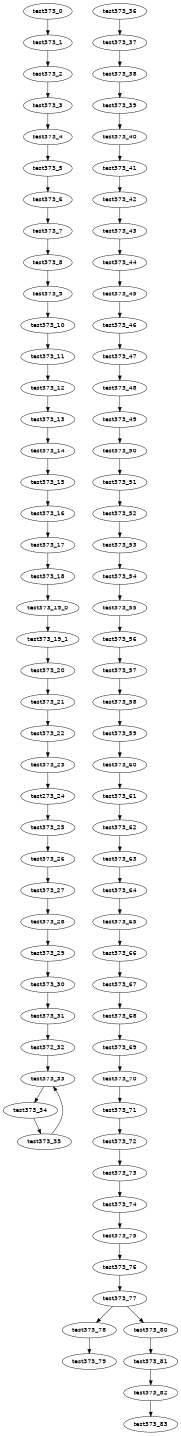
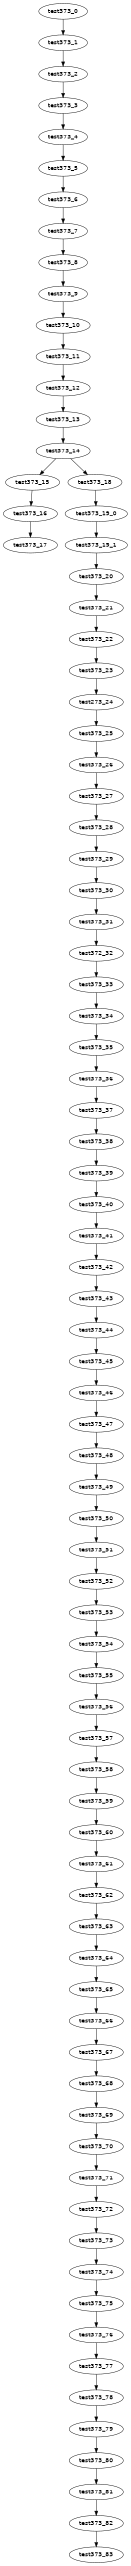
  digraph {
    fontname="DejaVu Sans"
    node [fontname="DejaVu Sans"]
    edge [fontname="DejaVu Sans"]
    test373_0
    test373_1
    test373_2
    test373_3
    test373_4
    test373_5
    test373_6
    test373_7
    test373_8
    test373_9
    test373_10
    test373_11
    test373_12
    test373_13
    test373_14
    test373_15
    test373_16
    test373_17
    test373_18
    test373_19_0
    test373_19_1
    test373_20
    test373_21
    test373_22
    test373_23
    n26 [label=test273_24]
    test373_25
    test373_26
    test373_27
    test373_28
    test373_29
    test373_30
    test373_31
    n34 [label=test372_32]
    test373_33
    test373_34
    test373_35
    test373_36
    test373_37
    test373_38
    test373_39
    test373_40
    test373_41
    test373_42
    test373_43
    test373_44
    test373_45
    test373_46
    test373_47
    test373_48
    test373_49
    test373_50
    test373_51
    test373_52
    test373_53
    test373_54
    test373_55
    test373_56
    test373_57
    test373_58
    test373_59
    test373_60
    test373_61
    test373_62
    test373_63
    test373_64
    test373_65
    test373_66
    test373_67
    test373_68
    test373_69
    test373_70
    test373_71
    test373_72
    test373_73
    test373_74
    test373_75
    test373_76
    test373_77
    test373_78
    test373_79
    test373_80
    test373_81
    test373_82
    test373_83
    test373_0 -> test373_1
    test373_1 -> test373_2
    test373_2 -> test373_3
    test373_3 -> test373_4
    test373_4 -> test373_5
    test373_5 -> test373_6
    test373_6 -> test373_7
    test373_7 -> test373_8
    test373_8 -> test373_9
    test373_9 -> test373_10
    test373_10 -> test373_11
    test373_11 -> test373_12
    test373_12 -> test373_13
    test373_13 -> test373_14
    test373_14 -> test373_15
    test373_15 -> test373_16
    test373_16 -> test373_17
-   test373_17 -> test373_18
+   test373_14 -> test373_18
    test373_18 -> test373_19_0
    test373_19_0 -> test373_19_1
    test373_19_1 -> test373_20
    test373_20 -> test373_21
    test373_21 -> test373_22
    test373_22 -> test373_23
    test373_23 -> n26
    n26 -> test373_25
    test373_25 -> test373_26
    test373_26 -> test373_27
    test373_27 -> test373_28
    test373_28 -> test373_29
    test373_29 -> test373_30
    test373_30 -> test373_31
    test373_31 -> n34
    n34 -> test373_33
    test373_33 -> test373_34
    test373_34 -> test373_35
-   test373_35 -> test373_33
+   test373_35 -> test373_36
    test373_36 -> test373_37
    test373_37 -> test373_38
    test373_38 -> test373_39
    test373_39 -> test373_40
    test373_40 -> test373_41
    test373_41 -> test373_42
    test373_42 -> test373_43
    test373_43 -> test373_44
    test373_44 -> test373_45
    test373_45 -> test373_46
    test373_46 -> test373_47
    test373_47 -> test373_48
    test373_48 -> test373_49
    test373_49 -> test373_50
    test373_50 -> test373_51
    test373_51 -> test373_52
    test373_52 -> test373_53
    test373_53 -> test373_54
    test373_54 -> test373_55
    test373_55 -> test373_56
    test373_56 -> test373_57
    test373_57 -> test373_58
    test373_58 -> test373_59
    test373_59 -> test373_60
    test373_60 -> test373_61
    test373_61 -> test373_62
    test373_62 -> test373_63
    test373_63 -> test373_64
    test373_64 -> test373_65
    test373_65 -> test373_66
    test373_66 -> test373_67
    test373_67 -> test373_68
    test373_68 -> test373_69
    test373_69 -> test373_70
    test373_70 -> test373_71
    test373_71 -> test373_72
    test373_72 -> test373_73
    test373_73 -> test373_74
    test373_74 -> test373_75
    test373_75 -> test373_76
    test373_76 -> test373_77
    test373_77 -> test373_78
    test373_78 -> test373_79
-   test373_77 -> test373_80
+   test373_79 -> test373_80
    test373_80 -> test373_81
    test373_81 -> test373_82
    test373_82 -> test373_83
  }
